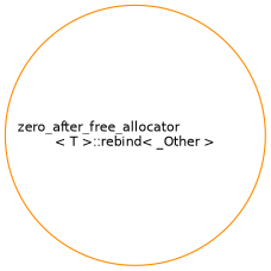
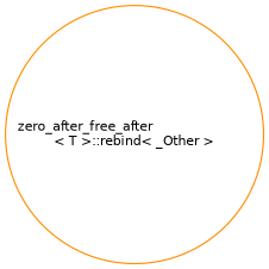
  digraph {
    rankdir=LR
-   n1 [color=darkorange fillcolor=white fontname=Helvetica fontsize=10 height=0.2 label="zero_after_free_allocator\l\< T \>::rebind\< _Other \>" shape=circle style=filled width=0.4]
+   n1 [color=darkorange fillcolor=white fontname=Helvetica fontsize=10 height=0.2 label="zero_after_free_after\l\< T \>::rebind\< _Other \>" shape=circle style=filled width=0.4]
  }
